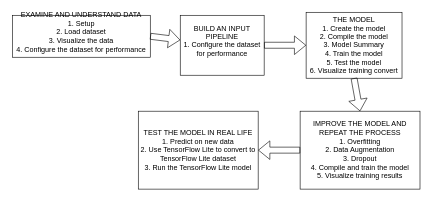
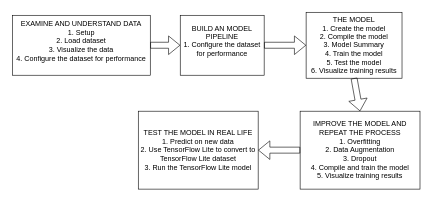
  <mxCell id="0" />
  <mxCell id="1" parent="0" />
- <mxCell id="2" value="EXAMINE AND UNDERSTAND DATA&lt;div&gt;1. Setup&lt;/div&gt;&lt;div&gt;2. Load dataset&lt;/div&gt;&lt;div&gt;3. Visualize the data&lt;/div&gt;&lt;div&gt;4. Configure the dataset for performance&lt;/div&gt;&lt;div&gt;&lt;br&gt;&lt;/div&gt;" style="rounded=0;whiteSpace=wrap;html=1;" vertex="1" parent="1"><mxGeometry x="20" y="25" width="230" height="70" as="geometry" /></mxCell>
- <mxCell id="3" value="BUILD AN INPUT PIPELINE&lt;div&gt;1. C&lt;span style=&quot;background-color: transparent; color: light-dark(rgb(0, 0, 0), rgb(255, 255, 255));&quot;&gt;onfigure the dataset for performance&lt;/span&gt;&lt;/div&gt;&lt;div&gt;&lt;br&gt;&lt;/div&gt;" style="rounded=0;whiteSpace=wrap;html=1;" vertex="1" parent="1"><mxGeometry x="300" y="25" width="140" height="100" as="geometry" /></mxCell>
+ <mxCell id="2" value="EXAMINE AND UNDERSTAND DATA&lt;div&gt;1. Setup&lt;/div&gt;&lt;div&gt;2. Load dataset&lt;/div&gt;&lt;div&gt;3. Visualize the data&lt;/div&gt;&lt;div&gt;4. Configure the dataset for performance&lt;/div&gt;&lt;div&gt;&lt;br&gt;&lt;/div&gt;" style="rounded=0;whiteSpace=wrap;html=1;" vertex="1" parent="1"><mxGeometry x="20" y="25" width="230" height="100" as="geometry" /></mxCell>
+ <mxCell id="3" value="BUILD AN MODEL PIPELINE&lt;div&gt;1. C&lt;span style=&quot;background-color: transparent; color: light-dark(rgb(0, 0, 0), rgb(255, 255, 255));&quot;&gt;onfigure the dataset for performance&lt;/span&gt;&lt;/div&gt;&lt;div&gt;&lt;br&gt;&lt;/div&gt;" style="rounded=0;whiteSpace=wrap;html=1;" vertex="1" parent="1"><mxGeometry x="300" y="25" width="140" height="100" as="geometry" /></mxCell>
  <mxCell id="4" value="" style="shape=flexArrow;endArrow=classic;html=1;rounded=0;exitX=1;exitY=0.5;exitDx=0;exitDy=0;" edge="1" parent="1" source="2" target="3"><mxGeometry width="50" height="50" relative="1" as="geometry"><mxPoint x="370" y="185" as="sourcePoint" /><mxPoint x="420" y="135" as="targetPoint" /></mxGeometry></mxCell>
- <mxCell id="5" value="THE MODEL&lt;div&gt;1. Create the model&lt;/div&gt;&lt;div&gt;2. Compile the model&lt;/div&gt;&lt;div&gt;3. Model Summary&lt;/div&gt;&lt;div&gt;4. Train the model&lt;/div&gt;&lt;div&gt;5. Test the model&lt;/div&gt;&lt;div&gt;6. Visualize training convert&lt;/div&gt;" style="rounded=0;whiteSpace=wrap;html=1;" vertex="1" parent="1"><mxGeometry x="510" y="20" width="160" height="110" as="geometry" /></mxCell>
+ <mxCell id="5" value="THE MODEL&lt;div&gt;1. Create the model&lt;/div&gt;&lt;div&gt;2. Compile the model&lt;/div&gt;&lt;div&gt;3. Model Summary&lt;/div&gt;&lt;div&gt;4. Train the model&lt;/div&gt;&lt;div&gt;5. Test the model&lt;/div&gt;&lt;div&gt;6. Visualize training results&lt;/div&gt;" style="rounded=0;whiteSpace=wrap;html=1;" vertex="1" parent="1"><mxGeometry x="510" y="20" width="160" height="110" as="geometry" /></mxCell>
  <mxCell id="6" value="" style="shape=flexArrow;endArrow=classic;html=1;rounded=0;exitX=1;exitY=0.5;exitDx=0;exitDy=0;entryX=0;entryY=0.5;entryDx=0;entryDy=0;" edge="1" parent="1" source="3" target="5"><mxGeometry width="50" height="50" relative="1" as="geometry"><mxPoint x="370" y="185" as="sourcePoint" /><mxPoint x="420" y="135" as="targetPoint" /></mxGeometry></mxCell>
  <mxCell id="7" value="IMPROVE THE MODEL AND REPEAT THE PROCESS&lt;div&gt;1. Overfitting&lt;/div&gt;&lt;div&gt;2. Data Augmentation&lt;/div&gt;&lt;div&gt;3. Dropout&lt;/div&gt;&lt;div&gt;4. Compile and train the model&lt;/div&gt;&lt;div&gt;5. Visualize training results&lt;/div&gt;" style="rounded=0;whiteSpace=wrap;html=1;" vertex="1" parent="1"><mxGeometry x="500" y="185" width="200" height="130" as="geometry" /></mxCell>
  <mxCell id="8" value="" style="shape=flexArrow;endArrow=classic;html=1;rounded=0;exitX=0.5;exitY=1;exitDx=0;exitDy=0;entryX=0.5;entryY=0;entryDx=0;entryDy=0;" edge="1" parent="1" source="5" target="7"><mxGeometry width="50" height="50" relative="1" as="geometry"><mxPoint x="370" y="185" as="sourcePoint" /><mxPoint x="420" y="135" as="targetPoint" /></mxGeometry></mxCell>
  <mxCell id="9" value="TEST THE MODEL IN REAL LIFE&lt;div&gt;1. Predict on new data&lt;/div&gt;&lt;div&gt;2. Use TensorFlow Lite to convert to TensorFlow Lite dataset&lt;/div&gt;&lt;div&gt;3. Run the TensorFlow Lite model&lt;/div&gt;" style="rounded=0;whiteSpace=wrap;html=1;" vertex="1" parent="1"><mxGeometry x="230" y="185" width="200" height="130" as="geometry" /></mxCell>
  <mxCell id="10" value="" style="shape=flexArrow;endArrow=classic;html=1;rounded=0;exitX=0;exitY=0.5;exitDx=0;exitDy=0;entryX=1;entryY=0.5;entryDx=0;entryDy=0;" edge="1" parent="1" source="7" target="9"><mxGeometry width="50" height="50" relative="1" as="geometry"><mxPoint x="370" y="185" as="sourcePoint" /><mxPoint x="420" y="135" as="targetPoint" /></mxGeometry></mxCell>
